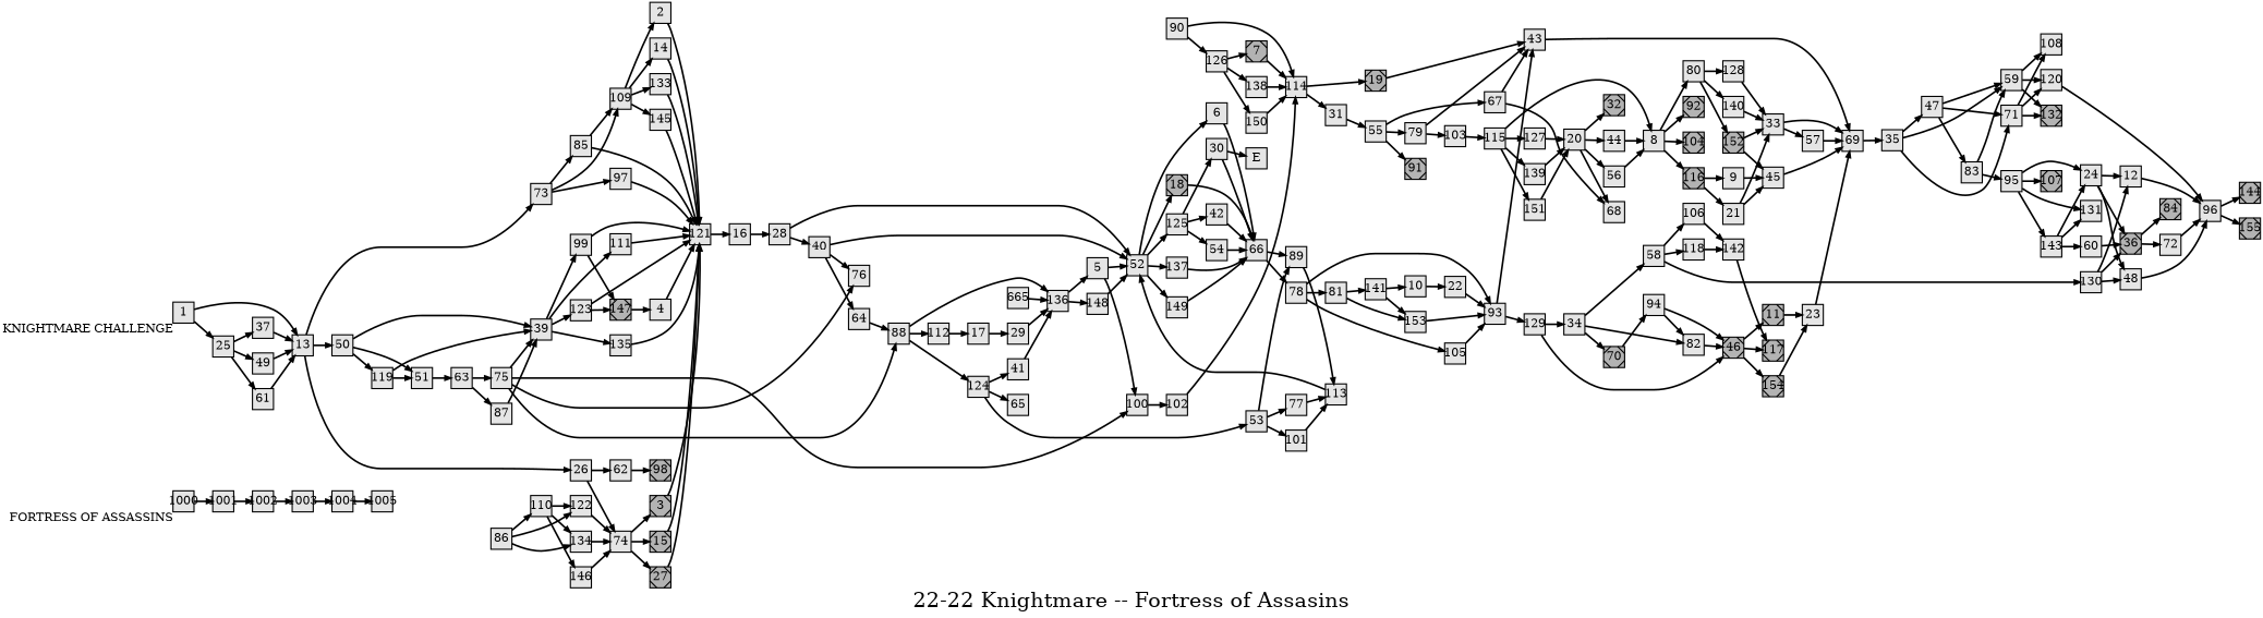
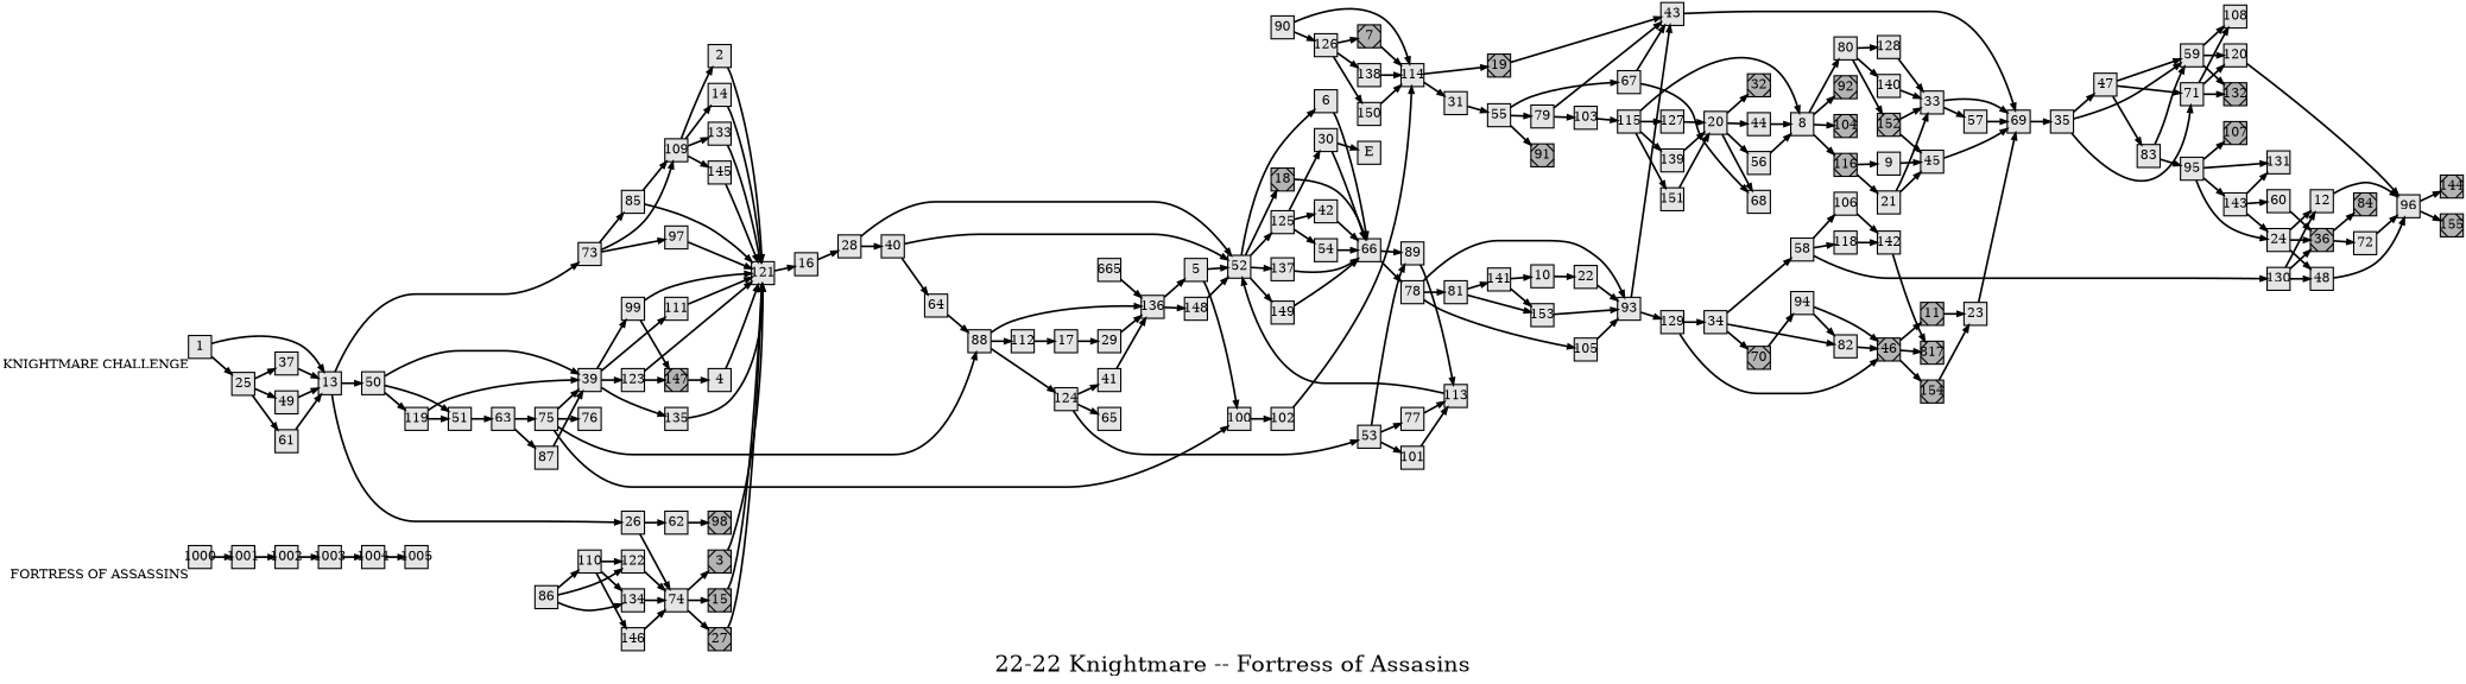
  digraph {
    fontsize=36
    label="22-22 Knightmare -- Fortress of Assasins"
    nodesep=0.35
    ordering=out
    rankdir=LR
    ranksep=0.45
    node [fillcolor=grey90 fixedsize=true fontsize=20 labelfloat=true margin="0,0" penwidth=2 regular=true shape=rect style=filled]
    edge [fontsize=12 labelfloat=true penwidth=3]
    1000 [xlabel="FORTRESS OF ASSASSINS"]
    1001
    1002
    1003
    1004
    1005
    1 [xlabel="KNIGHTMARE CHALLENGE"]
    13
    25
    73
    50
    26
    37
    49
    61
    85
    97
    109
    39
    51
    119
    62
    74
    2
    121
    16
    28
    3 [fillcolor=grey70 shape=Msquare]
    4
    5
    52
    100
    6
    18 [fillcolor=grey70 shape=Msquare]
    125
    137
    149
    102
    66
    30
    42
    54
    114
    89
    78
    113
    93
    81
    105
    7 [fillcolor=grey70 shape=Msquare]
    19 [fillcolor=grey70 shape=Msquare]
    31
    43
    55
    8
    80
    92 [fillcolor=grey70 shape=Msquare]
    104 [fillcolor=grey70 shape=Msquare]
    116 [fillcolor=grey70 shape=Msquare]
    128
    140
    152 [fillcolor=grey70 shape=Msquare]
    9
    21
    33
    45
    69
    35
    10
    22
    129
    11 [fillcolor=grey70 shape=Msquare]
    23
    12
    96
    144 [fillcolor=grey70 shape=Msquare]
    155 [fillcolor=grey70 shape=Msquare]
    14
    133
    145
    99
    111
    123
    135
    63
    40
    98 [fillcolor=grey70 shape=Msquare]
    15 [fillcolor=grey70 shape=Msquare]
    27 [fillcolor=grey70 shape=Msquare]
    76
    64
    17
    29
    136
    148
    32 [fillcolor=grey70 shape=Msquare]
    20
    44
    56
    68
    57
    34
    46 [fillcolor=grey70 shape=Msquare]
    47
    59
    71
    24
    36 [fillcolor=grey70 shape=Msquare]
    48
    72
    84 [fillcolor=grey70 shape=Msquare]
    86
    110
    122
    134
    88
    E
    67
    79
    91 [fillcolor=grey70 shape=Msquare]
    103
    82
    58
    70 [fillcolor=grey70 shape=Msquare]
    106
    118
    130
    94
-   117 [fillcolor=grey70 shape=Msquare]
+   117 [fillcolor=grey70 shape=Msquare label=817]
    154 [fillcolor=grey70 shape=Msquare]
    142
    83
    108
    120
    132 [fillcolor=grey70 shape=Msquare]
    95
    147 [fillcolor=grey70 shape=Msquare]
    112
    124
    41
    107 [fillcolor=grey70 shape=Msquare]
    131
    143
    75
    87
    53
    77
    101
    115
    60
    146
    65
    665
    141
    153
    127
    139
    151
    90
    126
    138
    150
    1000 -> 1001
    1001 -> 1002
    1002 -> 1003
    1003 -> 1004
    1004 -> 1005
    1 -> 13
    1 -> 25
    13 -> 73
    13 -> 50
    13 -> 26
    25 -> 37
    25 -> 49
    25 -> 61
    73 -> 85
    73 -> 97
    73 -> 109
    50 -> 39
    50 -> 51
    50 -> 119
    26 -> 62
    26 -> 74
    37 -> 13
    49 -> 13
    61 -> 13
    85 -> 109
    85 -> 121
    97 -> 121
    109 -> 2
    109 -> 14
    109 -> 133
    109 -> 145
    39 -> 99
    39 -> 111
    39 -> 123
    39 -> 135
    51 -> 63
    119 -> 39
    119 -> 51
    62 -> 98
    74 -> 3
    74 -> 15
    74 -> 27
    2 -> 121
    121 -> 16
    16 -> 28
    28 -> 52
    28 -> 40
    3 -> 121
    4 -> 121
    5 -> 52
    5 -> 100
    52 -> 6
    52 -> 18
    52 -> 125
    52 -> 137
    52 -> 149
    100 -> 102
    6 -> 66
    18 -> 66
    125 -> 30
    125 -> 42
    125 -> 54
    137 -> 66
    149 -> 66
    102 -> 114
    66 -> 89
    66 -> 78
    30 -> 66
    30 -> E
    42 -> 66
    54 -> 66
    114 -> 19
    114 -> 31
    89 -> 113
    78 -> 93
    78 -> 81
    78 -> 105
    113 -> 52
    93 -> 43
    93 -> 129
    81 -> 141
    81 -> 153
    105 -> 93
    7 -> 114
    19 -> 43
    31 -> 55
    43 -> 69
    55 -> 67
    55 -> 79
    55 -> 91
    8 -> 80
    8 -> 92
    8 -> 104
    8 -> 116
    80 -> 128
    80 -> 140
    80 -> 152
    116 -> 9
    116 -> 21
    128 -> 33
    140 -> 33
    152 -> 33
    152 -> 45
    9 -> 45
    21 -> 33
    21 -> 45
    33 -> 69
    33 -> 57
    45 -> 69
    69 -> 35
    35 -> 47
    35 -> 59
    35 -> 71
    10 -> 22
    22 -> 93
    129 -> 34
    129 -> 46
    11 -> 23
    23 -> 69
    12 -> 96
    96 -> 144
    96 -> 155
    14 -> 121
    133 -> 121
    145 -> 121
    99 -> 121
    99 -> 147
    111 -> 121
    123 -> 121
    123 -> 147
    135 -> 121
    63 -> 75
    63 -> 87
    40 -> 52
-   40 -> 76
    40 -> 64
    15 -> 121
    27 -> 121
    64 -> 88
    17 -> 29
    29 -> 136
    136 -> 5
    136 -> 148
    148 -> 52
    20 -> 32
    20 -> 44
    20 -> 56
    20 -> 68
    44 -> 8
    56 -> 8
    57 -> 69
    34 -> 82
    34 -> 58
    34 -> 70
    46 -> 11
    46 -> 117
    46 -> 154
    47 -> 59
    47 -> 71
    47 -> 83
    59 -> 108
    59 -> 120
    59 -> 132
    71 -> 108
    71 -> 120
    71 -> 132
    24 -> 12
    24 -> 36
    24 -> 48
    36 -> 72
    36 -> 84
    48 -> 96
    72 -> 96
    86 -> 110
    86 -> 122
    86 -> 134
    110 -> 122
    110 -> 134
    110 -> 146
    122 -> 74
    134 -> 74
    88 -> 136
    88 -> 112
    88 -> 124
    67 -> 43
    67 -> 68
    79 -> 43
    79 -> 103
    103 -> 115
    82 -> 46
    58 -> 106
    58 -> 118
    58 -> 130
    70 -> 94
    106 -> 142
    118 -> 142
    130 -> 12
    130 -> 36
    130 -> 48
    94 -> 46
    94 -> 82
    154 -> 23
    142 -> 117
    83 -> 59
    83 -> 95
    120 -> 96
    95 -> 24
    95 -> 107
    95 -> 131
    95 -> 143
    147 -> 4
    112 -> 17
    124 -> 41
    124 -> 53
    124 -> 65
    41 -> 136
    143 -> 24
    143 -> 131
    143 -> 60
    75 -> 39
    75 -> 100
    75 -> 76
    75 -> 88
    87 -> 39
    53 -> 89
    53 -> 77
    53 -> 101
    77 -> 113
    101 -> 113
    115 -> 8
    115 -> 127
    115 -> 139
    115 -> 151
    60 -> 36
    146 -> 74
    665 -> 136
    141 -> 10
    141 -> 153
    153 -> 93
    127 -> 20
    139 -> 20
    151 -> 20
    90 -> 114
    90 -> 126
    126 -> 7
    126 -> 138
    126 -> 150
    138 -> 114
    150 -> 114
  }
